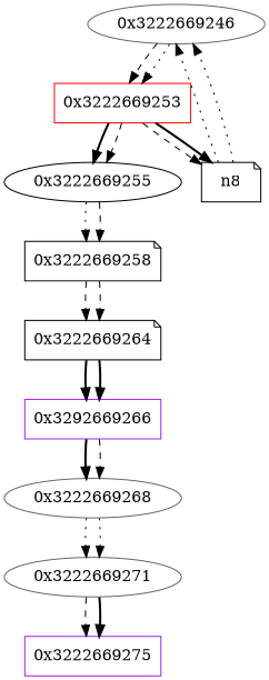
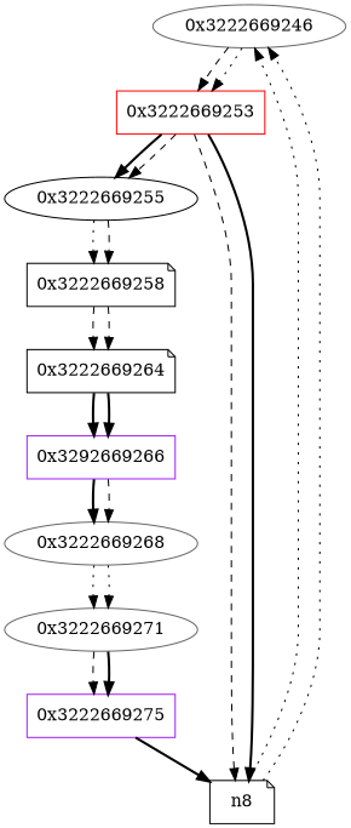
  digraph {
    node [color=black shape=ellipse]
    edge [style=dashed]
    n1 [color=gray40 label="0x3222669246"]
    n2 [color=red label="0x3222669253" shape=box]
    n3 [label="0x3222669255"]
    n4 [label=n8 shape=note]
    n5 [label="0x3222669258" shape=note]
    n6 [label="0x3222669264" shape=note]
    n7 [color=purple label="0x3292669266" shape=box]
    n8 [color=gray40 label="0x3222669268"]
    n9 [color=gray40 label="0x3222669271"]
    n10 [color=purple label="0x3222669275" shape=box]
    n1 -> n2
    n1 -> n2 [style=dotted]
    n2 -> n3 [style=bold]
    n2 -> n3
    n2 -> n4
    n2 -> n4 [style=bold]
    n3 -> n5 [style=dotted]
    n3 -> n5
    n4 -> n1 [style=dotted]
    n4 -> n1 [style=dotted]
    n5 -> n6
    n5 -> n6
    n6 -> n7 [style=bold]
    n6 -> n7 [style=bold]
    n7 -> n8 [style=bold]
    n7 -> n8
    n8 -> n9 [style=dotted]
    n8 -> n9 [style=dotted]
    n9 -> n10
    n9 -> n10 [style=bold]
+   n10 -> n4 [style=bold]
  }
